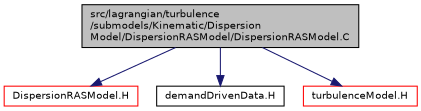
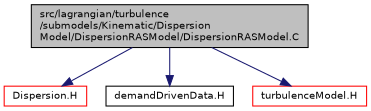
  digraph {
    node [color=black fontname=Helvetica fontsize=10 shape=record]
    edge [color=midnightblue fontname=Helvetica fontsize=10 labelfontname=Helvetica labelfontsize=10 style=solid]
    n1 [fillcolor=grey75 fontcolor=black height=0.2 label="src/lagrangian/turbulence\l/submodels/Kinematic/Dispersion\lModel/DispersionRASModel/DispersionRASModel.C" style=filled width=0.4]
-   n2 [color=red height=0.2 label="DispersionRASModel.H" width=0.4]
+   n2 [color=red height=0.2 label="Dispersion.H" width=0.4]
    n3 [height=0.2 label="demandDrivenData.H" width=0.4]
    n4 [color=red height=0.2 label="turbulenceModel.H" width=0.4]
    n1 -> n2
    n1 -> n3
    n1 -> n4
  }
